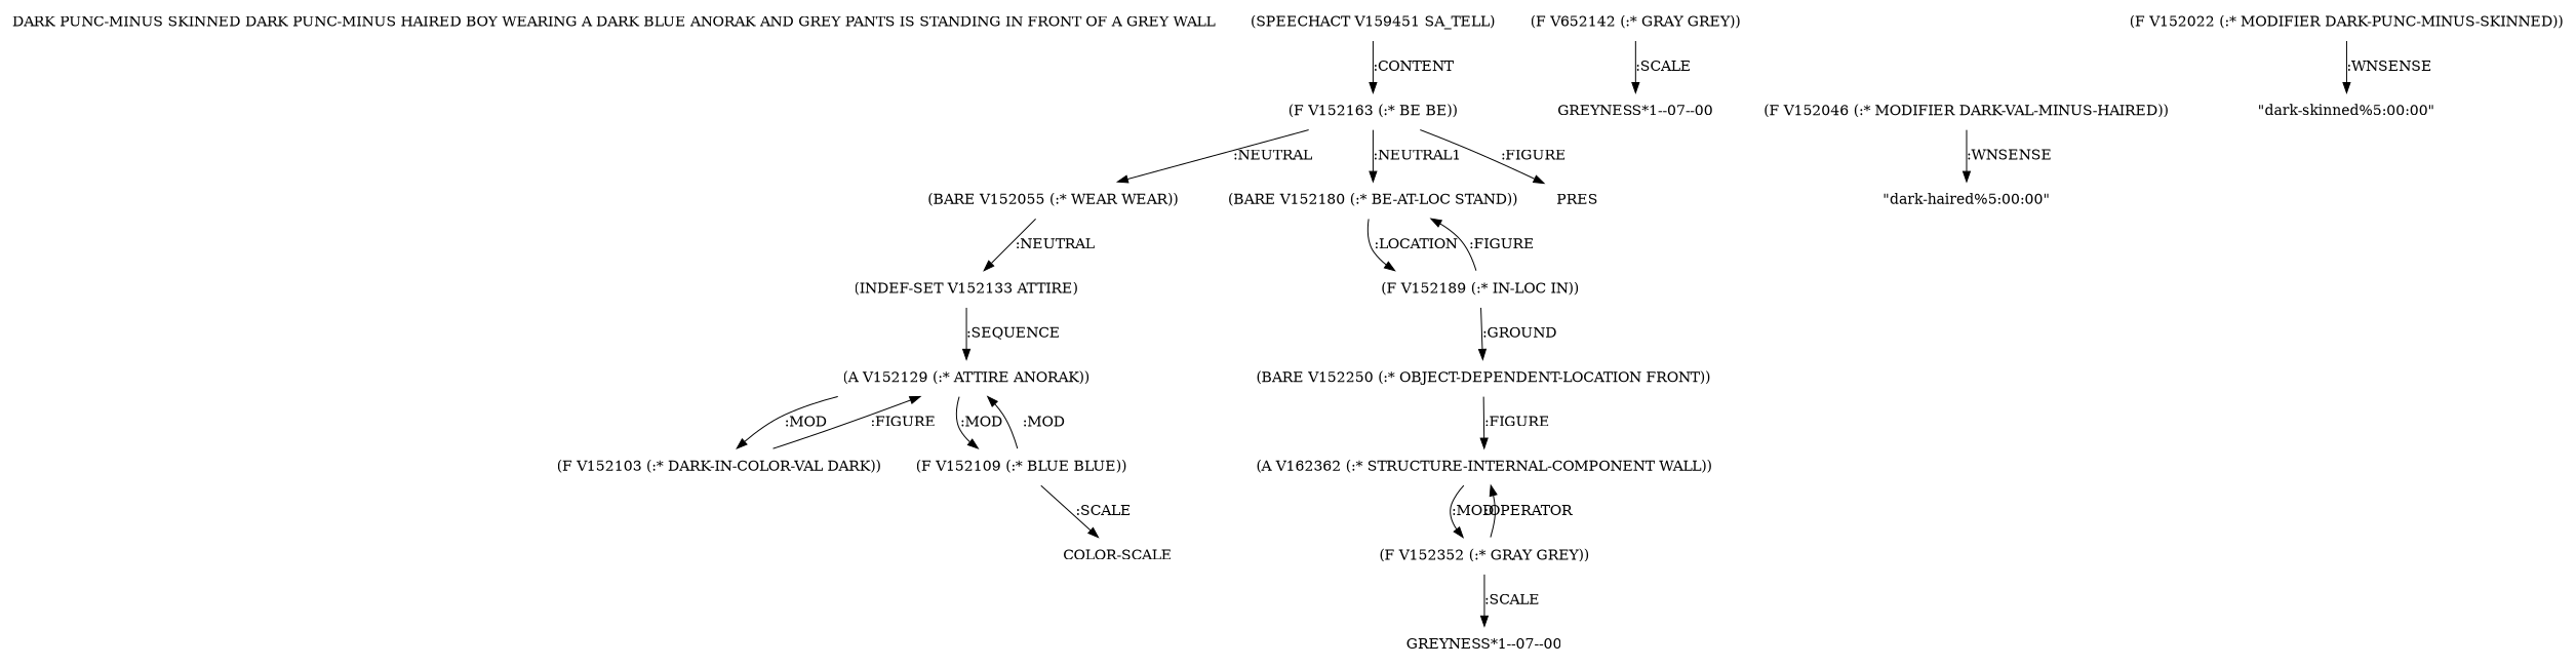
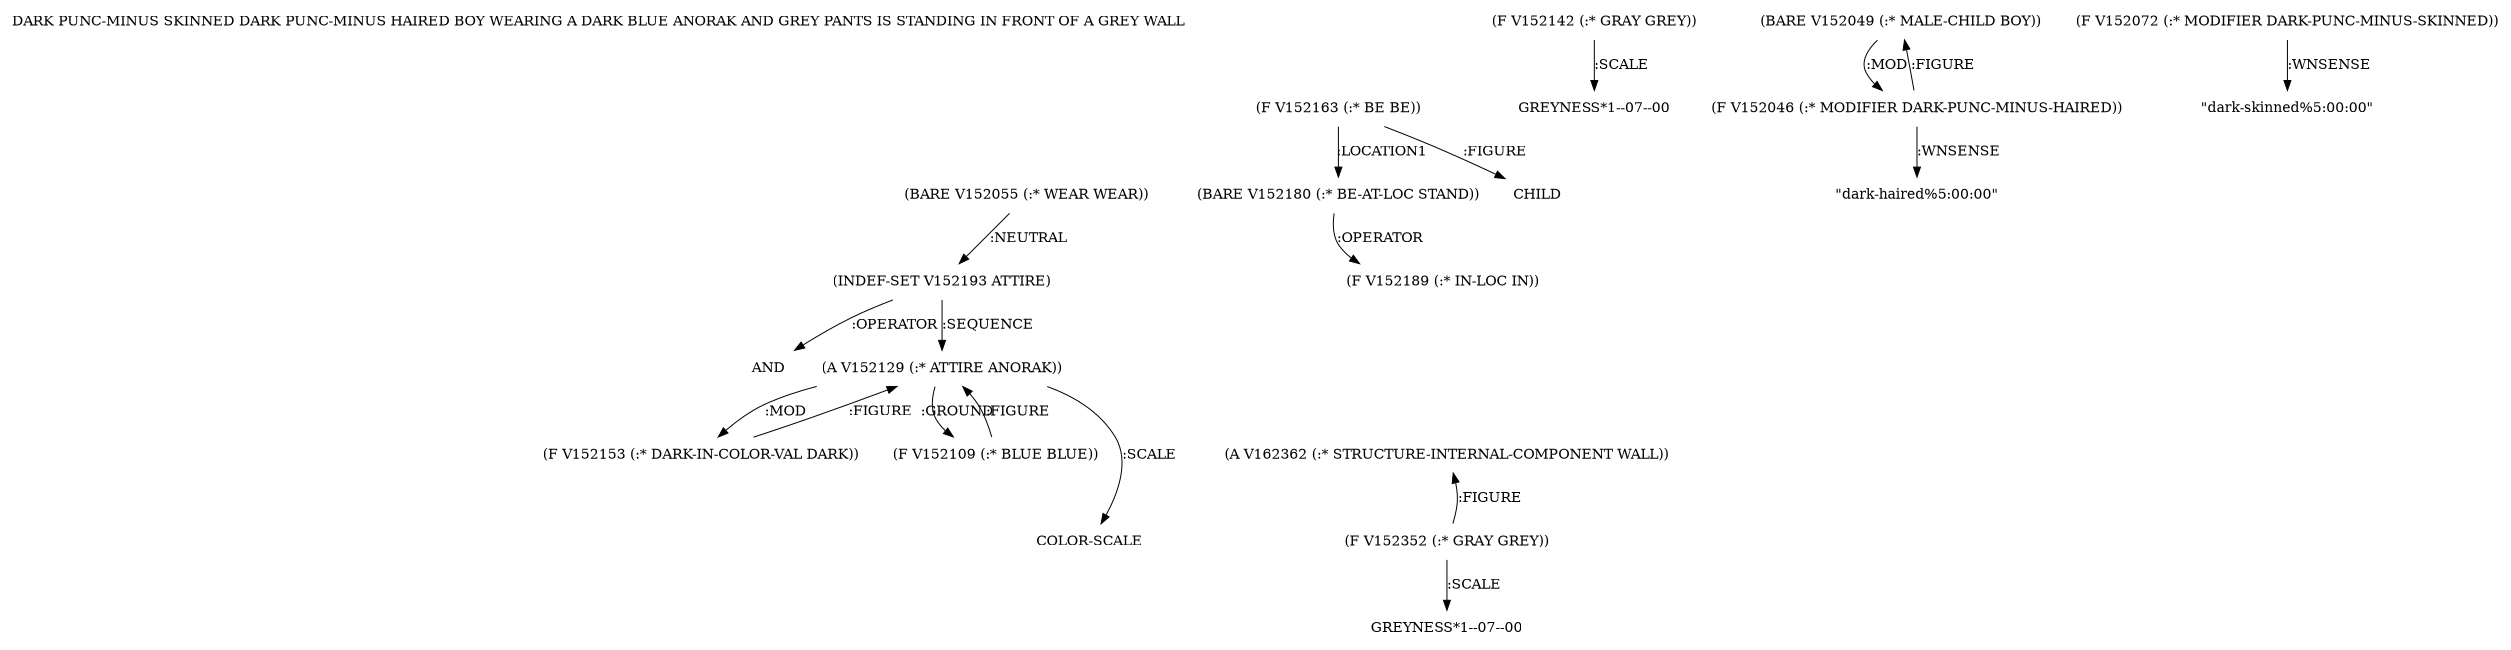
  digraph {
    node [shape=none]
    "DARK PUNC-MINUS SKINNED DARK PUNC-MINUS HAIRED BOY WEARING A DARK BLUE ANORAK AND GREY PANTS IS STANDING IN FRONT OF A GREY WALL"
-   n2 [label="(SPEECHACT V159451 SA_TELL)"]
    n3 [label="(F V152163 (:* BE BE))"]
    n4 [label="(BARE V152055 (:* WEAR WEAR))"]
    n5 [label="(BARE V152180 (:* BE-AT-LOC STAND))"]
-   n6 [label=PRES]
-   n7 [label="(INDEF-SET V152133 ATTIRE)"]
+   n6 [label=CHILD]
+   n7 [label="(INDEF-SET V152193 ATTIRE)"]
    n8 [label="(F V152189 (:* IN-LOC IN))"]
+   n9 [label=AND]
    n10 [label="(A V152129 (:* ATTIRE ANORAK))"]
-   n11 [label="(BARE V152250 (:* OBJECT-DEPENDENT-LOCATION FRONT))"]
-   n12 [label="(F V152103 (:* DARK-IN-COLOR-VAL DARK))"]
+   n12 [label="(F V152153 (:* DARK-IN-COLOR-VAL DARK))"]
    n13 [label="(F V152109 (:* BLUE BLUE))"]
    n14 [label="COLOR-SCALE"]
-   n15 [label="(F V652142 (:* GRAY GREY))"]
+   n15 [label="(F V152142 (:* GRAY GREY))"]
    n16 [label="GREYNESS*1--07--00"]
    n17 [label="(A V162362 (:* STRUCTURE-INTERNAL-COMPONENT WALL))"]
    n18 [label="(F V152352 (:* GRAY GREY))"]
    n19 [label="GREYNESS*1--07--00"]
-   n21 [label="(F V152046 (:* MODIFIER DARK-VAL-MINUS-HAIRED))"]
+   n20 [label="(BARE V152049 (:* MALE-CHILD BOY))"]
+   n21 [label="(F V152046 (:* MODIFIER DARK-PUNC-MINUS-HAIRED))"]
    n22 [label="\"dark-haired%5:00:00\""]
-   n23 [label="(F V152022 (:* MODIFIER DARK-PUNC-MINUS-SKINNED))"]
+   n23 [label="(F V152072 (:* MODIFIER DARK-PUNC-MINUS-SKINNED))"]
    n24 [label="\"dark-skinned%5:00:00\""]
-   n2 -> n3 [label=":CONTENT"]
-   n3 -> n4 [label=":NEUTRAL"]
-   n3 -> n5 [label=":NEUTRAL1"]
+   n3 -> n5 [label=":LOCATION1"]
    n3 -> n6 [label=":FIGURE"]
    n4 -> n7 [label=":NEUTRAL"]
-   n5 -> n8 [label=":LOCATION"]
+   n5 -> n8 [label=":OPERATOR"]
+   n7 -> n9 [label=":OPERATOR"]
    n7 -> n10 [label=":SEQUENCE"]
-   n8 -> n5 [label=":FIGURE"]
-   n8 -> n11 [label=":GROUND"]
    n10 -> n12 [label=":MOD"]
-   n10 -> n13 [label=":MOD"]
-   n11 -> n17 [label=":FIGURE"]
+   n10 -> n13 [label=":GROUND"]
    n12 -> n10 [label=":FIGURE"]
-   n13 -> n10 [label=":MOD"]
-   n13 -> n14 [label=":SCALE"]
+   n13 -> n10 [label=":FIGURE"]
+   n10 -> n14 [label=":SCALE"]
    n15 -> n16 [label=":SCALE"]
-   n17 -> n18 [label=":MOD"]
-   n18 -> n17 [label=":OPERATOR"]
+   n18 -> n17 [label=":FIGURE"]
    n18 -> n19 [label=":SCALE"]
+   n20 -> n21 [label=":MOD"]
+   n21 -> n20 [label=":FIGURE"]
    n21 -> n22 [label=":WNSENSE"]
    n23 -> n24 [label=":WNSENSE"]
  }
